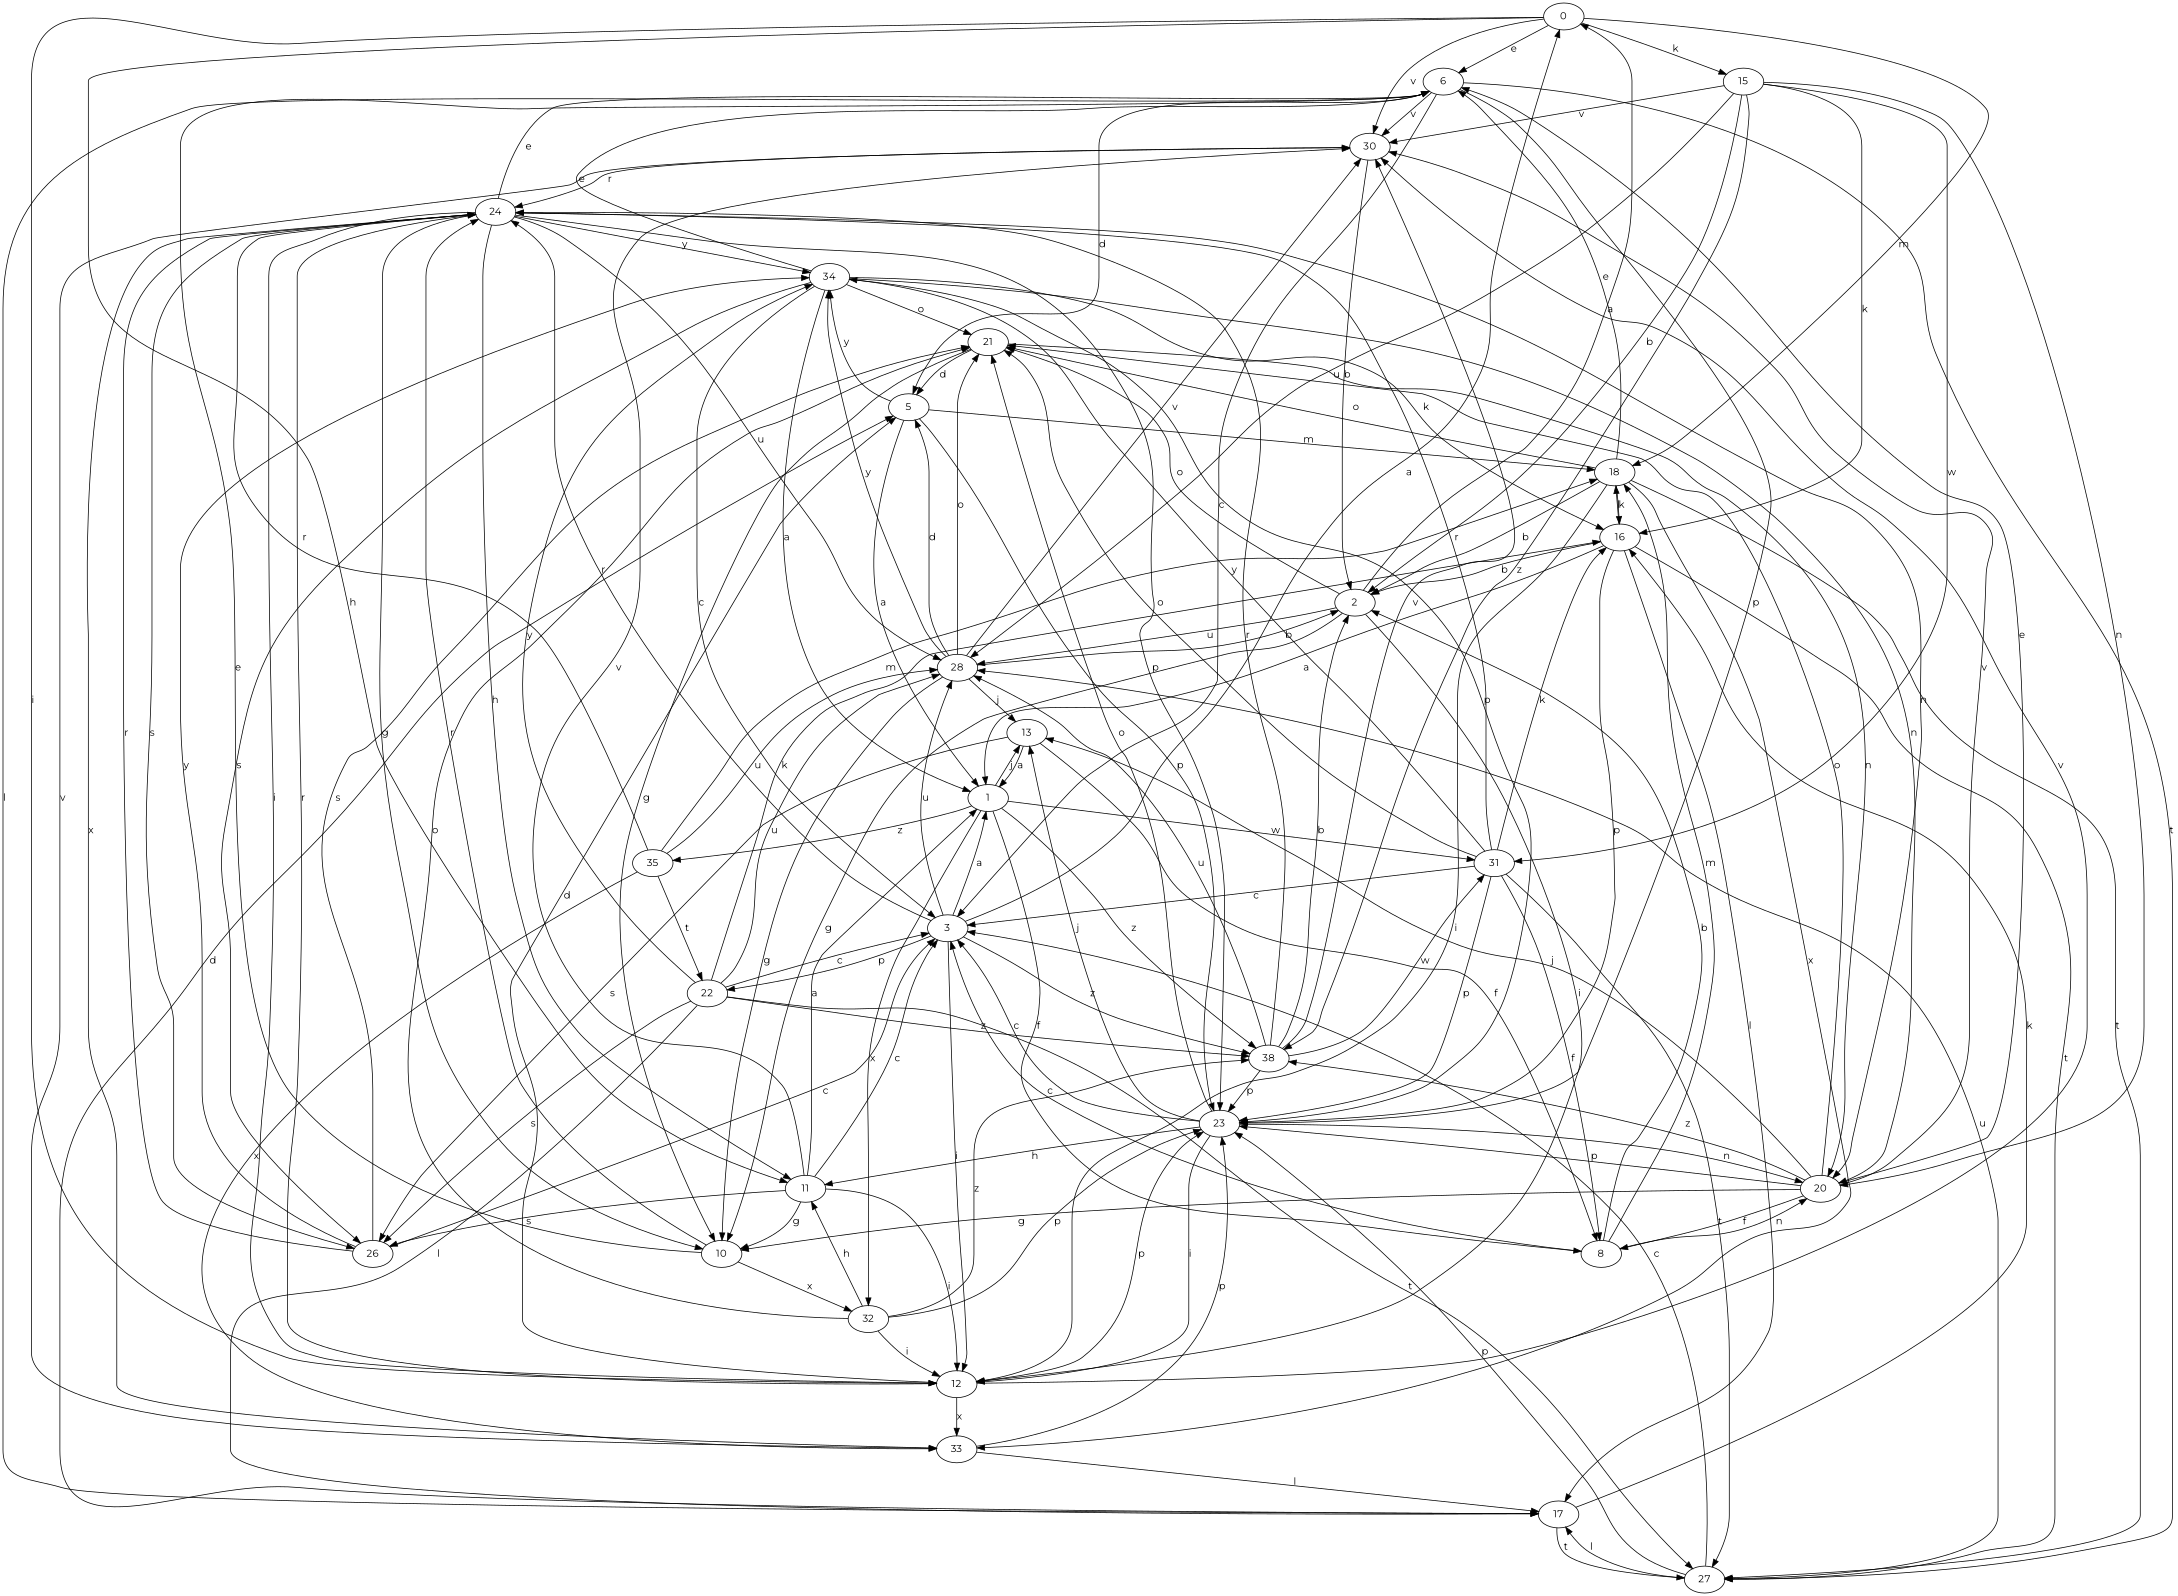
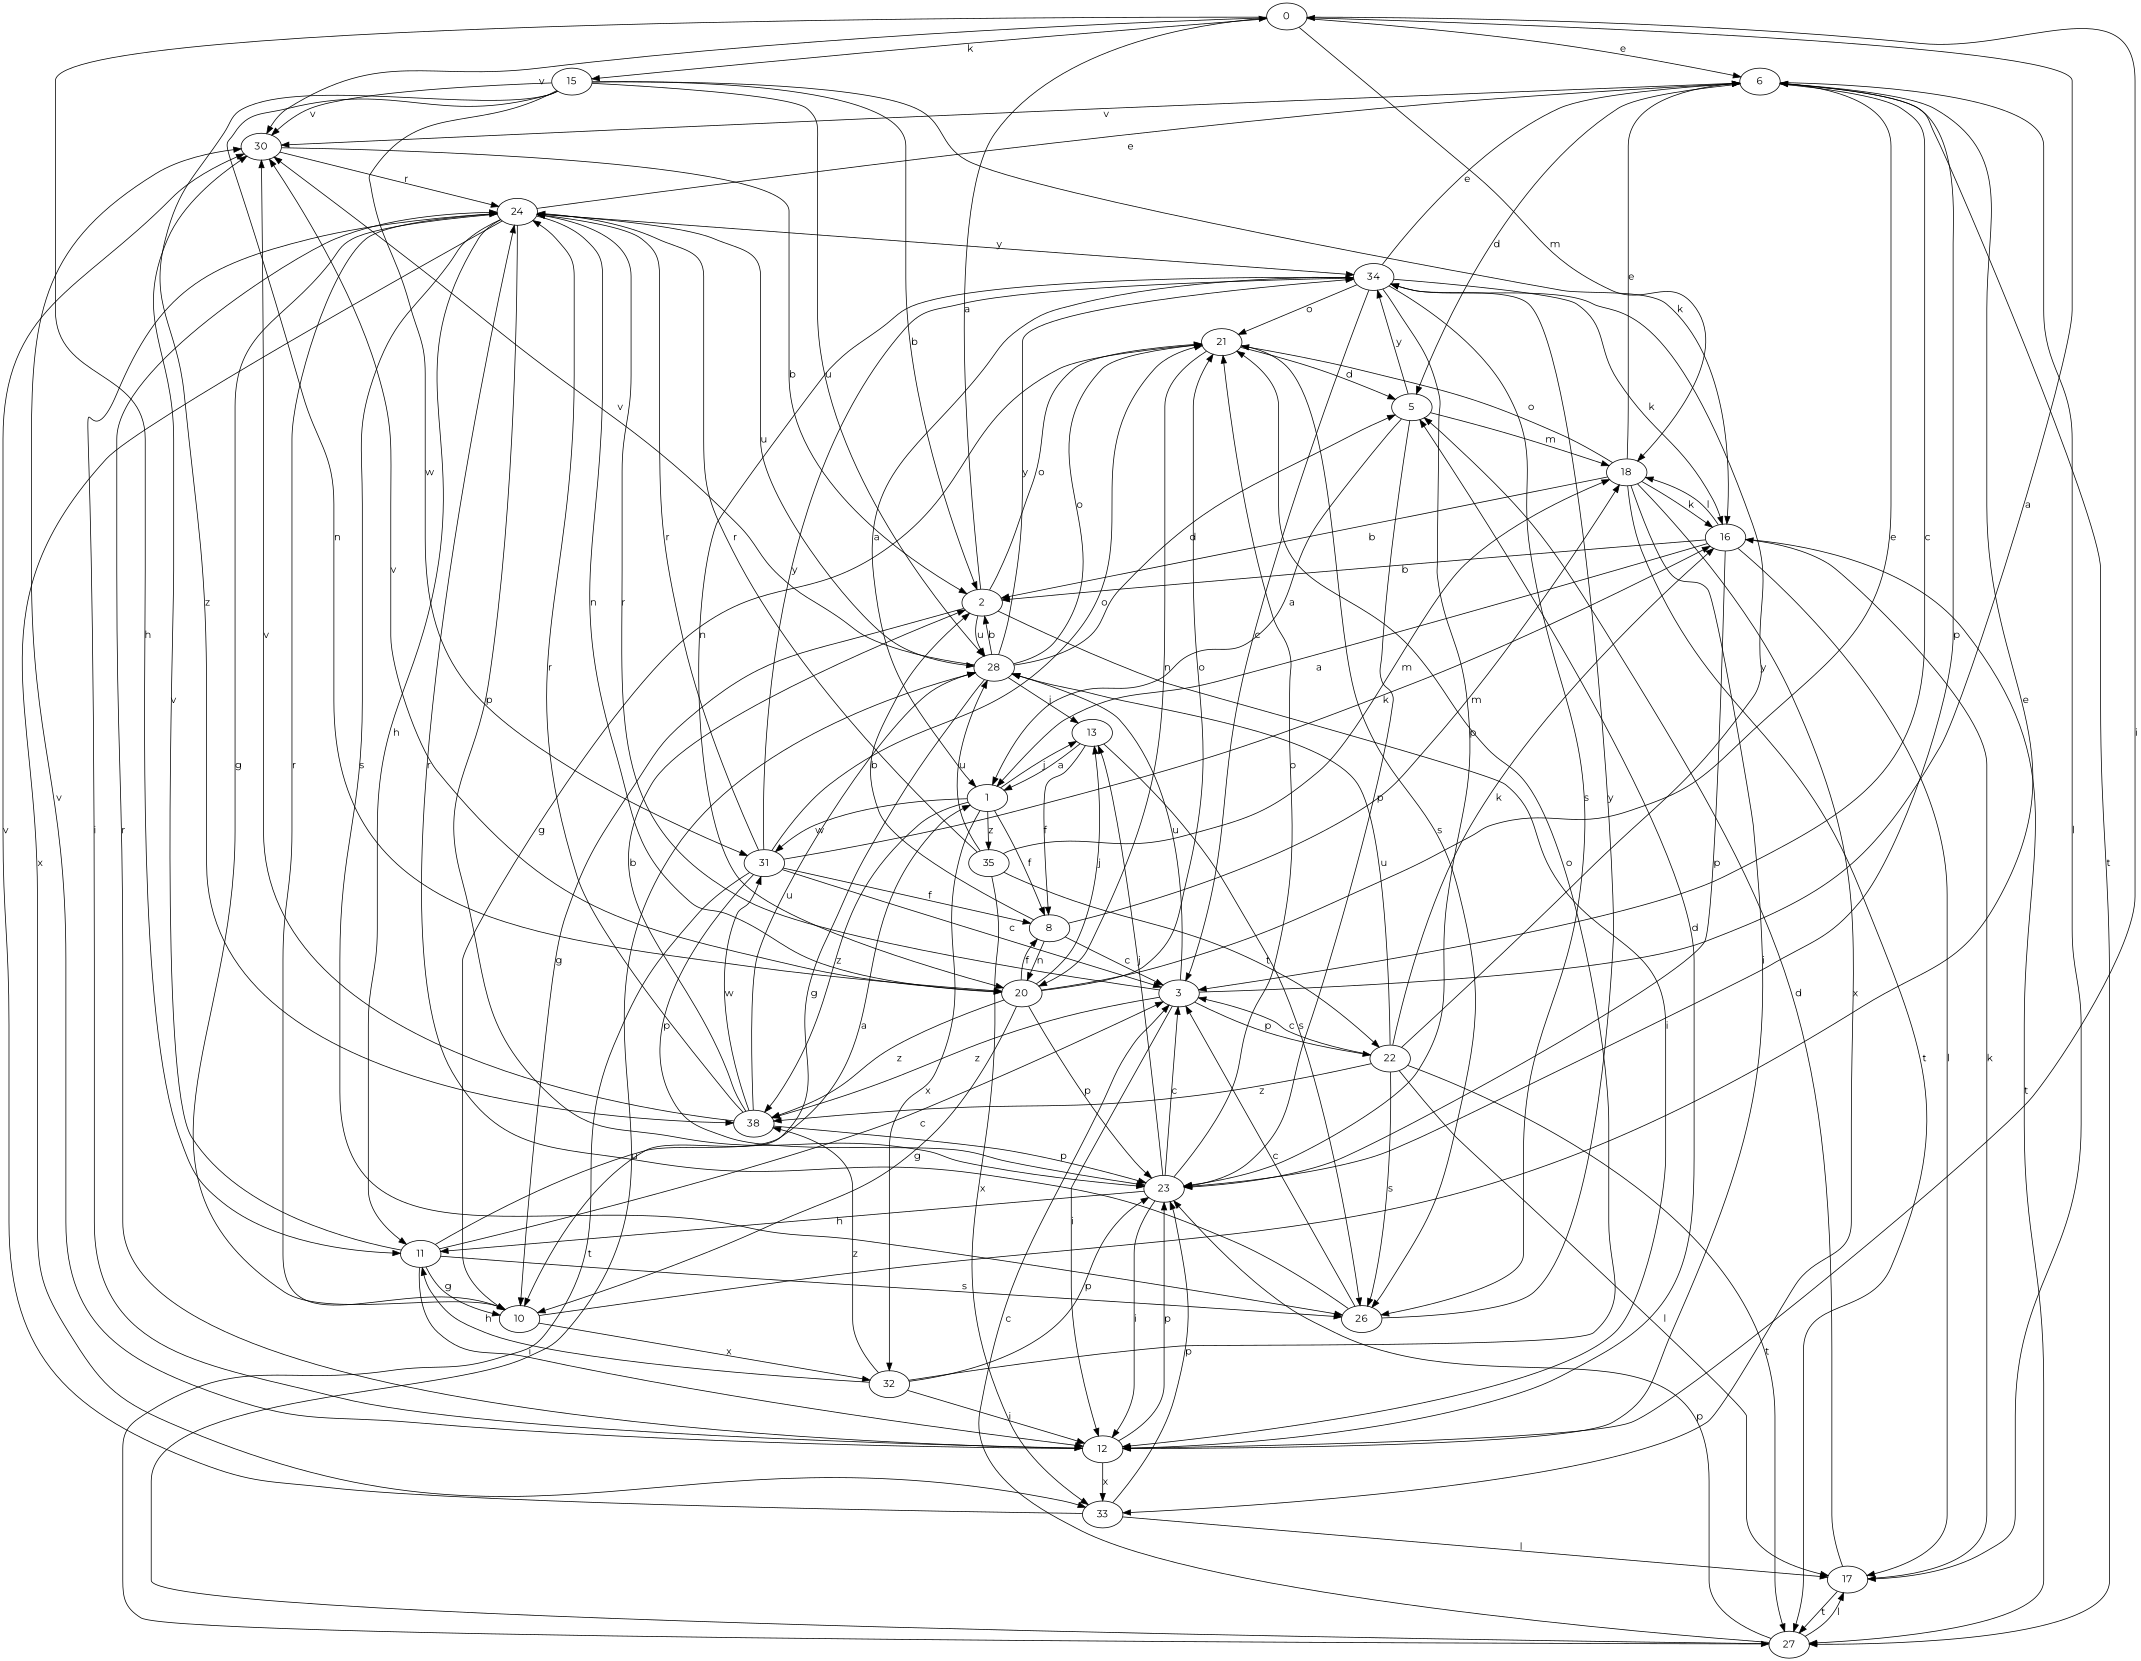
  strict digraph {
    fontname=Montserrat
    node [fontname=Montserrat]
    edge [fontname=Montserrat]
    0
    6
    11
    12
    15
    18
    30
    3
    5
    23
    17
    27
    1
    10
    26
    24
    33
    31
    38
    2
    28
    20
    16
    21
    8
    13
    32
    35
    34
    22
    0 -> 6 [label=e]
    0 -> 11 [label=h]
    0 -> 12 [label=i]
    0 -> 15 [label=k]
    0 -> 18 [label=m]
    0 -> 30 [label=v]
    6 -> 30 [label=v]
    6 -> 3 [label=c]
    6 -> 5 [label=d]
    6 -> 23 [label=p]
    6 -> 17 [label=l]
    6 -> 27 [label=t]
    11 -> 12 [label=i]
    11 -> 30 [label=v]
    11 -> 3 [label=c]
    11 -> 1 [label=a]
    11 -> 10 [label=g]
    11 -> 26 [label=s]
    12 -> 30 [label=v]
    12 -> 5 [label=d]
    12 -> 23 [label=p]
    12 -> 24 [label=r]
    12 -> 33 [label=x]
    15 -> 30 [label=v]
    15 -> 31 [label=w]
    15 -> 38 [label=z]
    15 -> 2 [label=b]
    15 -> 28 [label=u]
    15 -> 20 [label=n]
    15 -> 16 [label=k]
    18 -> 6 [label=e]
    18 -> 12 [label=i]
    18 -> 27 [label=t]
    18 -> 33 [label=x]
    18 -> 2 [label=b]
    18 -> 16 [label=k]
    18 -> 21 [label=o]
    30 -> 24 [label=r]
    30 -> 2 [label=b]
    3 -> 0 [label=a]
    3 -> 12 [label=i]
-   3 -> 1 [label=a]
    3 -> 24 [label=r]
    3 -> 38 [label=z]
    3 -> 28 [label=u]
    3 -> 22 [label=p]
    5 -> 18 [label=m]
    5 -> 23 [label=p]
    5 -> 1 [label=a]
    5 -> 34 [label=y]
    23 -> 11 [label=h]
    23 -> 12 [label=i]
    23 -> 3 [label=c]
-   23 -> 20 [label=n]
    23 -> 21 [label=o]
    23 -> 13 [label=j]
    17 -> 5 [label=d]
    17 -> 27 [label=t]
    17 -> 16 [label=k]
    27 -> 3 [label=c]
    27 -> 23 [label=p]
    27 -> 17 [label=l]
    27 -> 28 [label=u]
    1 -> 31 [label=w]
    1 -> 38 [label=z]
    1 -> 8 [label=f]
    1 -> 13 [label=j]
    1 -> 32 [label=x]
    1 -> 35 [label=z]
    10 -> 6 [label=e]
    10 -> 24 [label=r]
    10 -> 32 [label=x]
    26 -> 3 [label=c]
    26 -> 24 [label=r]
    26 -> 34 [label=y]
    24 -> 6 [label=e]
    24 -> 11 [label=h]
    24 -> 12 [label=i]
    24 -> 23 [label=p]
    24 -> 10 [label=g]
    24 -> 26 [label=s]
    24 -> 33 [label=x]
    24 -> 28 [label=u]
    24 -> 20 [label=n]
    24 -> 34 [label=y]
    33 -> 30 [label=v]
    33 -> 23 [label=p]
    33 -> 17 [label=l]
    31 -> 3 [label=c]
    31 -> 23 [label=p]
    31 -> 27 [label=t]
    31 -> 24 [label=r]
    31 -> 16 [label=k]
    31 -> 21 [label=o]
    31 -> 8 [label=f]
    31 -> 34 [label=y]
    38 -> 30 [label=v]
    38 -> 23 [label=p]
    38 -> 24 [label=r]
    38 -> 31 [label=w]
    38 -> 2 [label=b]
    38 -> 28 [label=u]
    2 -> 0 [label=a]
    2 -> 12 [label=i]
    2 -> 10 [label=g]
    2 -> 28 [label=u]
    2 -> 21 [label=o]
    28 -> 30 [label=v]
    28 -> 5 [label=d]
    28 -> 10 [label=g]
    28 -> 2 [label=b]
    28 -> 21 [label=o]
    28 -> 13 [label=j]
    28 -> 34 [label=y]
    20 -> 6 [label=e]
    20 -> 30 [label=v]
    20 -> 23 [label=p]
    20 -> 10 [label=g]
    20 -> 38 [label=z]
    20 -> 21 [label=o]
    20 -> 8 [label=f]
    20 -> 13 [label=j]
    16 -> 18 [label=l]
    16 -> 23 [label=p]
    16 -> 17 [label=l]
    16 -> 27 [label=t]
    16 -> 1 [label=a]
    16 -> 2 [label=b]
    21 -> 5 [label=d]
    21 -> 10 [label=g]
-   26 -> 21 [label=s]
+   21 -> 26 [label=s]
    21 -> 20 [label=n]
    8 -> 18 [label=m]
    8 -> 3 [label=c]
    8 -> 2 [label=b]
    8 -> 20 [label=n]
    13 -> 1 [label=a]
    13 -> 26 [label=s]
    13 -> 8 [label=f]
    32 -> 11 [label=h]
    32 -> 12 [label=i]
    32 -> 23 [label=p]
    32 -> 38 [label=z]
    32 -> 21 [label=o]
    35 -> 18 [label=m]
    35 -> 24 [label=r]
    35 -> 33 [label=x]
    35 -> 28 [label=u]
    35 -> 22 [label=t]
    34 -> 6 [label=e]
    34 -> 3 [label=c]
    34 -> 23 [label=p]
    34 -> 1 [label=a]
    34 -> 26 [label=s]
    34 -> 20 [label=n]
    34 -> 16 [label=k]
    34 -> 21 [label=o]
    22 -> 3 [label=c]
    22 -> 17 [label=l]
    22 -> 27 [label=t]
    22 -> 26 [label=s]
    22 -> 38 [label=z]
    22 -> 28 [label=u]
    22 -> 16 [label=k]
    22 -> 34 [label=y]
  }
